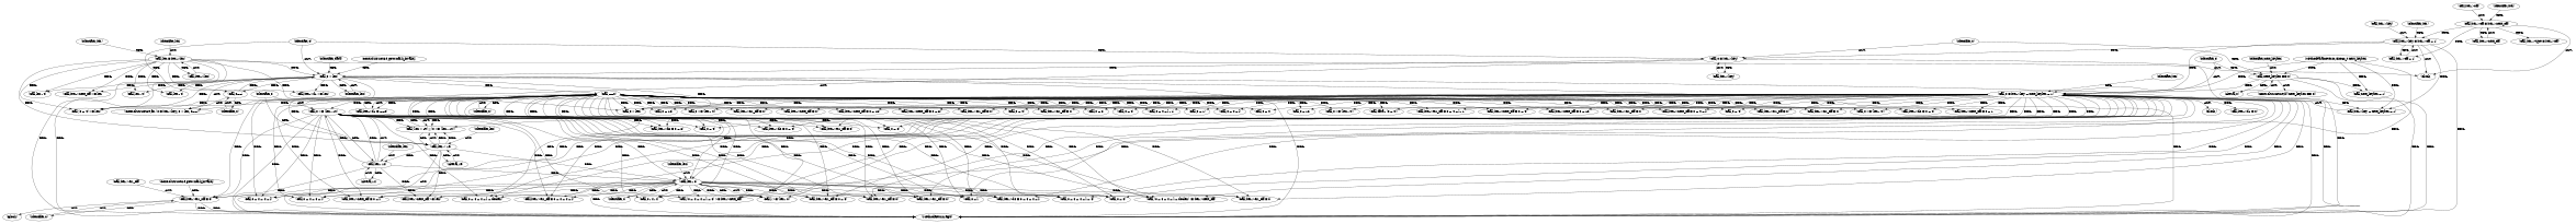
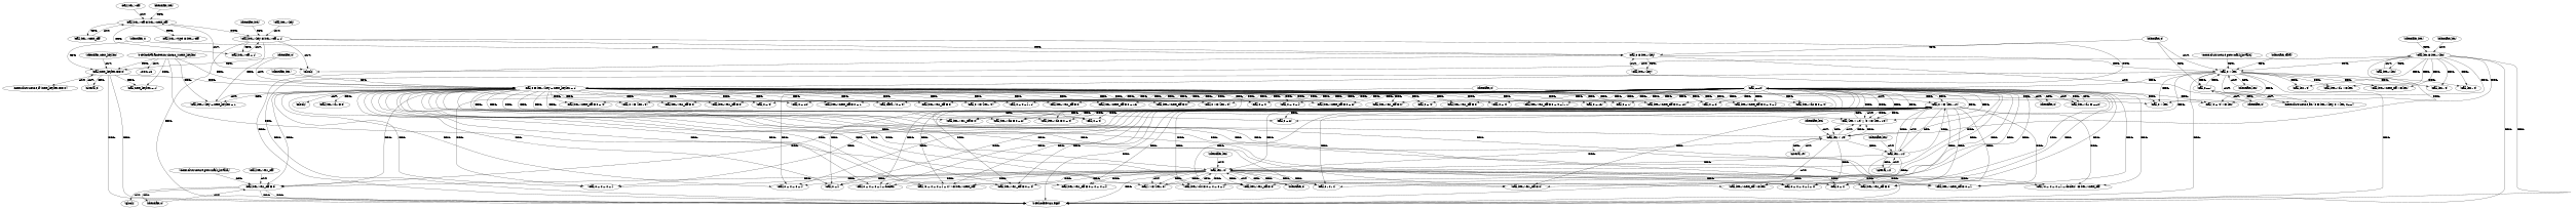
  digraph {
    n1 [label="(Call,iter->err_off = o)"]
    n2 [label="(Identifier,o)"]
    n3 [label="(MethodReturn,RET)"]
    n4 [label="(Block,)"]
    n5 [label="(Call,len - o)"]
    n6 [label="(Call,iter->next_off = o + l)"]
    n7 [label="(Call,o + 4 + 4 + l + 4)"]
    n8 [label="(Call,iter->err_off = o + 4)"]
    n9 [label="(Call,iter->err_off = o + 4 + 4 + l)"]
    n10 [label="(Identifier,o)"]
    n11 [label="(Call,o + 4)"]
    n12 [label="(Call,o - 4 - 4)"]
    n13 [label="(Call,iter->err_off = o)"]
    n14 [label="(Call,o + 4 + 4 + l)"]
    n15 [label="(Call,o + 4 + 4 + l)"]
    n16 [label="(Call,l >= (len - o))"]
    n17 [label="(Call,o + 4 + 4 + l + doclen)"]
    n18 [label="(Call,(o + 4 + 4 + l + 4) >= iter->next_off)"]
    n19 [label="(Call,o + l)"]
    n20 [label="(Call,iter->d4 = o + 4 + 4 + l)"]
    n21 [label="(Call,(o + 4 + 4 + l + doclen) != iter->next_off)"]
    n22 [label="(Call,iter->err_off = o)"]
    n23 [label="(Call,iter->next_off >= len)"]
    n24 [label="(Call,iter->err_off = o)"]
    n25 [label="(Call,len < 19)"]
    n26 [label="(Call,len - 14)"]
    n27 [label="(Literal,19)"]
    n28 [label="(Call,(len < 19) || (o >= (len - 14)))"]
    n29 [label="(Call,o >= (len - 14))"]
    n30 [label="(Literal,14)"]
    n31 [label="(Call,len = iter->len)"]
    n32 [label="(Call,o < len)"]
    n33 [label="(Call,len - 4)"]
    n34 [label="(Block,)"]
    n35 [label="(Call,iter->next_off >= len)"]
    n36 [label="(Call,len - 4)"]
    n37 [label="(Call,len - 4)"]
    n38 [label="(Call,o < len)"]
    n39 [label="(Call,iter->len)"]
    n40 [label="(Call,iter->d1 >= len)"]
    n41 [label="(Call,(o + 4) >= len)"]
    n42 [label="(Call,o++)"]
    n43 [label="(Call,++o)"]
    n44 [label="(Identifier,len)"]
    n45 [label="(ControlStructure,for (o = iter->key; o < len; o++))"]
    n46 [label="(Identifier,o)"]
    n47 [label="(Call,o >= (len - 4))"]
    n48 [label="(Call,iter->next_off = o + 16)"]
    n49 [label="(Call,iter->d2 = o + 4)"]
    n50 [label="(Call,iter->err_off = o)"]
    n51 [label="(Call,o + 4)"]
    n52 [label="(Call,o + 1)"]
    n53 [label="(Call,o + 12)"]
    n54 [label="(Call,data - (o + 4))"]
    n55 [label="(Call,iter->next_off = o + 4)"]
    n56 [label="(Call,iter->err_off = o)"]
    n57 [label="(Call,o + 4)"]
    n58 [label="(Identifier,o)"]
    n59 [label="(Call,o + 8)"]
    n60 [label="(Call,iter->err_off = o)"]
    n61 [label="(Call,iter->d3 = o + 8)"]
    n62 [label="(Call,o + 16)"]
    n63 [label="(Call,iter->d1 = ++o)"]
    n64 [label="(Call,iter->err_off = o)"]
    n65 [label="(Call,iter->next_off = o)"]
    n66 [label="(Call,iter->next_off = o + 8)"]
    n67 [label="(Call,iter->err_off = o)"]
    n68 [label="(Call,o + 4)"]
    n69 [label="(Call,o + 8)"]
    n70 [label="(Call,o + 4)"]
    n71 [label="(Call,o + 4 + l - 1)"]
    n72 [label="(Call,o + 4 + l)"]
    n73 [label="(Call,o + 4)"]
    n74 [label="(Call,o >= (len - 4))"]
    n75 [label="(Call,iter->err_off = o + 4 + l - 1)"]
    n76 [label="(Call,iter->next_off = o + 12)"]
    n77 [label="(Call,iter->next_off = o + 4 + l)"]
    n78 [label="(Call,iter->err_off = o)"]
    n79 [label="(Call,iter->err_off = o)"]
    n80 [label="(Call,o >= (len - 4))"]
    n81 [label="(Call,iter->d2 = o + 4)"]
    n82 [label="(Call,iter->next_off = o + 1)"]
    n83 [label="(Call,o = iter->key)"]
    n84 [label="(Call,iter->key)"]
    n85 [label="(Call,iter->key = iter->off + 1)"]
    n86 [label="(Call,o = iter->key + next_keylen + 1)"]
    n87 [label="(Call,iter->off + 1)"]
    n88 [label="(Call,iter->key + next_keylen + 1)"]
    n89 [label="(Block,)"]
    n90 [label="(Call,iter->d1 = o)"]
    n91 [label="(Call,iter->off = iter->next_off)"]
    n92 [label="(Call,iter->next_off)"]
    n93 [label="(Call,iter->type = iter->off)"]
    n94 [label="(Call,next_keylen == 0)"]
    n95 [label="(Call,next_keylen + 1)"]
    n96 [label="(Literal,0)"]
    n97 [label="(ControlStructure,if (next_keylen == 0))"]
    n98 [label="(MethodParameterIn,uint32_t next_keylen)"]
+   1000113
    n100 [label="(Call,iter->off)"]
    n101 [label="(Call,iter->err_off)"]
    n102 [label="(Identifier,len)"]
    n103 [label="(Identifier,iter)"]
    n104 [label="(Identifier,o)"]
    n105 [label="(Identifier,o)"]
    n106 [label="(Identifier,o)"]
    n107 [label="(Identifier,len)"]
    n108 [label="(Identifier,iter)"]
    n109 [label="(Identifier,len)"]
    n110 [label="(Call,iter->key)"]
    n111 [label="(Identifier,iter)"]
    n112 [label="(Identifier,iter)"]
    n113 [label="(Identifier,o)"]
    n114 [label="(Identifier,next_keylen)"]
    n115 [label="(Identifier,len)"]
    n116 [label="(ControlStructure,goto mark_invalid;)"]
    n117 [label="(Identifier,data)"]
    n118 [label="(ControlStructure,goto mark_invalid;)"]
    n1 -> n2 [label="CFG: "]
    n1 -> n3 [label="DDG: "]
    n1 -> n3 [label="DDG: "]
    n1 -> n4 [label="AST: "]
    n2 -> n1 [label="AST: "]
    n5 -> n1 [label="DDG: "]
    n5 -> n3 [label="DDG: "]
    n5 -> n6 [label="DDG: "]
    n5 -> n7 [label="DDG: "]
    n5 -> n8 [label="DDG: "]
    n5 -> n9 [label="DDG: "]
    n5 -> n10 [label="CFG: "]
    n5 -> n11 [label="DDG: "]
    n5 -> n12 [label="DDG: "]
    n5 -> n13 [label="DDG: "]
    n5 -> n14 [label="DDG: "]
    n5 -> n15 [label="DDG: "]
    n5 -> n16 [label="AST: "]
    n5 -> n16 [label="DDG: "]
    n5 -> n16 [label="DDG: "]
    n5 -> n17 [label="DDG: "]
    n5 -> n18 [label="DDG: "]
    n5 -> n19 [label="DDG: "]
    n5 -> n20 [label="DDG: "]
    n5 -> n21 [label="DDG: "]
    n5 -> n22 [label="DDG: "]
    n5 -> n23 [label="DDG: "]
    n5 -> n24 [label="DDG: "]
    n10 -> n5 [label="AST: "]
    n16 -> n5 [label="CFG: "]
    n25 -> n3 [label="AST: "]
    n25 -> n5 [label="DDG: "]
    n25 -> n23 [label="DDG: "]
    n25 -> n26 [label="DDG: "]
    n25 -> n27 [label="CFG: "]
    n25 -> n28 [label="AST: "]
    n25 -> n28 [label="DDG: "]
    n25 -> n28 [label="DDG: "]
    n26 -> n3 [label="DDG: "]
    n26 -> n5 [label="DDG: "]
    n26 -> n23 [label="DDG: "]
    n26 -> n29 [label="AST: "]
    n26 -> n29 [label="DDG: "]
    n26 -> n29 [label="DDG: "]
    n26 -> n30 [label="CFG: "]
    n27 -> n25 [label="AST: "]
    n28 -> n25 [label="CFG: "]
    n28 -> n29 [label="CFG: "]
    n29 -> n1 [label="DDG: "]
    n29 -> n3 [label="DDG: "]
    n29 -> n5 [label="DDG: "]
    n29 -> n6 [label="DDG: "]
    n29 -> n7 [label="DDG: "]
    n29 -> n8 [label="DDG: "]
    n29 -> n9 [label="DDG: "]
    n29 -> n11 [label="DDG: "]
    n29 -> n12 [label="DDG: "]
    n29 -> n13 [label="DDG: "]
    n29 -> n14 [label="DDG: "]
    n29 -> n15 [label="DDG: "]
    n29 -> n17 [label="DDG: "]
    n29 -> n18 [label="DDG: "]
    n29 -> n19 [label="DDG: "]
    n29 -> n20 [label="DDG: "]
    n29 -> n21 [label="DDG: "]
    n29 -> n22 [label="DDG: "]
    n29 -> n24 [label="DDG: "]
    n29 -> n26 [label="CFG: "]
    n29 -> n28 [label="AST: "]
    n29 -> n28 [label="DDG: "]
    n29 -> n28 [label="DDG: "]
    n29 -> n49 [label="DDG: "]
    n29 -> n59 [label="DDG: "]
    n29 -> n61 [label="DDG: "]
    n29 -> n70 [label="DDG: "]
    n29 -> n79 [label="DDG: "]
    n30 -> n26 [label="AST: "]
    n31 -> n3 [label="DDG: "]
    n31 -> n3 [label="DDG: "]
    n31 -> n25 [label="DDG: "]
    n31 -> n32 [label="DDG: "]
    n31 -> n33 [label="DDG: "]
    n31 -> n34 [label="AST: "]
    n31 -> n35 [label="DDG: "]
    n31 -> n36 [label="DDG: "]
    n31 -> n37 [label="DDG: "]
    n31 -> n38 [label="DDG: "]
    n31 -> n39 [label="CFG: "]
    n31 -> n40 [label="DDG: "]
    n31 -> n41 [label="DDG: "]
    n32 -> n3 [label="DDG: "]
    n32 -> n3 [label="DDG: "]
    n32 -> n3 [label="DDG: "]
    n32 -> n25 [label="DDG: "]
    n32 -> n33 [label="DDG: "]
    n32 -> n35 [label="DDG: "]
    n32 -> n36 [label="DDG: "]
    n32 -> n37 [label="DDG: "]
    n32 -> n38 [label="DDG: "]
    n32 -> n40 [label="DDG: "]
    n32 -> n41 [label="DDG: "]
    n32 -> n42 [label="DDG: "]
    n32 -> n43 [label="DDG: "]
    n32 -> n44 [label="CFG: "]
    n32 -> n45 [label="AST: "]
    n39 -> n31 [label="AST: "]
    n42 -> n32 [label="DDG: "]
    n42 -> n45 [label="AST: "]
    n42 -> n46 [label="CFG: "]
    n43 -> n1 [label="DDG: "]
    n43 -> n5 [label="DDG: "]
    n43 -> n6 [label="DDG: "]
    n43 -> n7 [label="DDG: "]
    n43 -> n8 [label="DDG: "]
-   n43 -> n9 [label="DDG: "]
+   n43 -> n28 [label="DDG: "]
    n43 -> n11 [label="DDG: "]
    n43 -> n12 [label="DDG: "]
    n43 -> n13 [label="DDG: "]
    n43 -> n14 [label="DDG: "]
    n43 -> n15 [label="DDG: "]
-   n43 -> n17 [label="CFG: "]
+   n43 -> n17 [label="DDG: "]
    n43 -> n18 [label="DDG: "]
    n43 -> n19 [label="DDG: "]
    n43 -> n20 [label="DDG: "]
    n43 -> n21 [label="DDG: "]
    n43 -> n22 [label="DDG: "]
    n43 -> n24 [label="DDG: "]
    n43 -> n29 [label="DDG: "]
    n43 -> n38 [label="DDG: "]
    n43 -> n41 [label="DDG: "]
    n43 -> n47 [label="DDG: "]
    n43 -> n48 [label="DDG: "]
    n43 -> n49 [label="DDG: "]
    n43 -> n50 [label="DDG: "]
    n43 -> n51 [label="DDG: "]
    n43 -> n52 [label="DDG: "]
    n43 -> n53 [label="DDG: "]
    n43 -> n54 [label="DDG: "]
    n43 -> n55 [label="DDG: "]
    n43 -> n56 [label="DDG: "]
    n43 -> n57 [label="DDG: "]
    n43 -> n58 [label="CFG: "]
    n43 -> n59 [label="DDG: "]
    n43 -> n60 [label="DDG: "]
    n43 -> n61 [label="DDG: "]
    n43 -> n62 [label="DDG: "]
    n43 -> n63 [label="AST: "]
    n43 -> n63 [label="DDG: "]
    n43 -> n64 [label="DDG: "]
    n43 -> n65 [label="DDG: "]
    n43 -> n66 [label="DDG: "]
    n43 -> n67 [label="DDG: "]
    n43 -> n68 [label="DDG: "]
    n43 -> n69 [label="DDG: "]
    n43 -> n70 [label="DDG: "]
    n43 -> n71 [label="DDG: "]
    n43 -> n72 [label="DDG: "]
    n43 -> n73 [label="DDG: "]
    n43 -> n74 [label="DDG: "]
    n43 -> n75 [label="DDG: "]
    n43 -> n76 [label="DDG: "]
    n43 -> n77 [label="DDG: "]
    n43 -> n78 [label="DDG: "]
    n43 -> n79 [label="DDG: "]
    n43 -> n80 [label="DDG: "]
    n43 -> n81 [label="DDG: "]
    n43 -> n82 [label="DDG: "]
    n44 -> n32 [label="AST: "]
    n46 -> n42 [label="AST: "]
    n58 -> n43 [label="AST: "]
    n63 -> n43 [label="CFG: "]
    n83 -> n3 [label="DDG: "]
    n83 -> n32 [label="DDG: "]
    n83 -> n45 [label="AST: "]
    n83 -> n84 [label="CFG: "]
    n84 -> n83 [label="AST: "]
    n85 -> n3 [label="DDG: "]
    n85 -> n34 [label="AST: "]
    n85 -> n83 [label="DDG: "]
    n85 -> n86 [label="DDG: "]
    n85 -> n87 [label="CFG: "]
    n85 -> n88 [label="DDG: "]
    n86 -> n1 [label="DDG: "]
-   n86 -> n3 [label="DDG: "]
    n86 -> n5 [label="DDG: "]
    n86 -> n6 [label="DDG: "]
    n86 -> n7 [label="DDG: "]
    n86 -> n8 [label="DDG: "]
    n86 -> n9 [label="DDG: "]
    n86 -> n11 [label="DDG: "]
    n86 -> n12 [label="DDG: "]
    n86 -> n13 [label="DDG: "]
    n86 -> n14 [label="DDG: "]
    n86 -> n15 [label="DDG: "]
    n86 -> n17 [label="DDG: "]
    n86 -> n18 [label="DDG: "]
    n86 -> n19 [label="DDG: "]
    n86 -> n20 [label="DDG: "]
    n86 -> n21 [label="DDG: "]
    n86 -> n22 [label="DDG: "]
    n86 -> n24 [label="DDG: "]
    n86 -> n28 [label="DDG: "]
    n86 -> n38 [label="DDG: "]
    n86 -> n41 [label="DDG: "]
    n86 -> n47 [label="DDG: "]
    n86 -> n48 [label="DDG: "]
    n86 -> n49 [label="DDG: "]
    n86 -> n50 [label="DDG: "]
    n86 -> n51 [label="DDG: "]
    n86 -> n52 [label="DDG: "]
    n86 -> n53 [label="DDG: "]
    n86 -> n54 [label="DDG: "]
    n86 -> n55 [label="DDG: "]
    n86 -> n56 [label="DDG: "]
    n86 -> n57 [label="DDG: "]
    n86 -> n59 [label="DDG: "]
    n86 -> n60 [label="DDG: "]
    n86 -> n61 [label="DDG: "]
    n86 -> n62 [label="DDG: "]
    n86 -> n64 [label="DDG: "]
    n86 -> n65 [label="DDG: "]
    n86 -> n66 [label="DDG: "]
    n86 -> n67 [label="DDG: "]
    n86 -> n68 [label="DDG: "]
    n86 -> n69 [label="DDG: "]
    n86 -> n70 [label="DDG: "]
    n86 -> n71 [label="DDG: "]
    n86 -> n72 [label="DDG: "]
    n86 -> n73 [label="DDG: "]
    n86 -> n74 [label="DDG: "]
    n86 -> n75 [label="DDG: "]
    n86 -> n76 [label="DDG: "]
    n86 -> n77 [label="DDG: "]
    n86 -> n78 [label="DDG: "]
    n86 -> n79 [label="DDG: "]
    n86 -> n80 [label="DDG: "]
    n86 -> n81 [label="DDG: "]
    n86 -> n82 [label="DDG: "]
    n86 -> n88 [label="CFG: "]
    n86 -> n89 [label="AST: "]
    n86 -> n90 [label="DDG: "]
    n87 -> n85 [label="AST: "]
    n88 -> n86 [label="AST: "]
    n91 -> n34 [label="AST: "]
    n91 -> n85 [label="DDG: "]
    n91 -> n87 [label="DDG: "]
    n91 -> n92 [label="CFG: "]
    n91 -> n93 [label="DDG: "]
    n92 -> n91 [label="AST: "]
    n94 -> n3 [label="DDG: "]
    n94 -> n3 [label="DDG: "]
    n94 -> n86 [label="DDG: "]
    n94 -> n95 [label="DDG: "]
    n94 -> n96 [label="CFG: "]
    n94 -> n97 [label="AST: "]
    n96 -> n94 [label="AST: "]
    n98 -> n16 [label="DDG: "]
    n98 -> n86 [label="DDG: "]
    n98 -> n88 [label="DDG: "]
    n98 -> n94 [label="DDG: "]
    n98 -> n95 [label="DDG: "]
+   n98 -> 1000113 [label="AST: "]
    n100 -> n91 [label="AST: "]
    n101 -> n1 [label="AST: "]
    n102 -> n25 [label="AST: "]
    n103 -> n31 [label="CFG: "]
    n104 -> n25 [label="CFG: "]
    n104 -> n29 [label="AST: "]
    n105 -> n32 [label="AST: "]
    n105 -> n42 [label="CFG: "]
    n105 -> n83 [label="CFG: "]
    n106 -> n86 [label="AST: "]
    n106 -> n94 [label="CFG: "]
    n107 -> n26 [label="AST: "]
    n108 -> n86 [label="CFG: "]
    n109 -> n31 [label="AST: "]
    n110 -> n85 [label="AST: "]
    n111 -> n91 [label="CFG: "]
    n112 -> n85 [label="CFG: "]
    n113 -> n83 [label="AST: "]
    n113 -> n94 [label="CFG: "]
    n114 -> n94 [label="AST: "]
    n115 -> n5 [label="AST: "]
    n116 -> n1 [label="CFG: "]
    n117 -> n32 [label="CFG: "]
    n118 -> n32 [label="CFG: "]
  }
